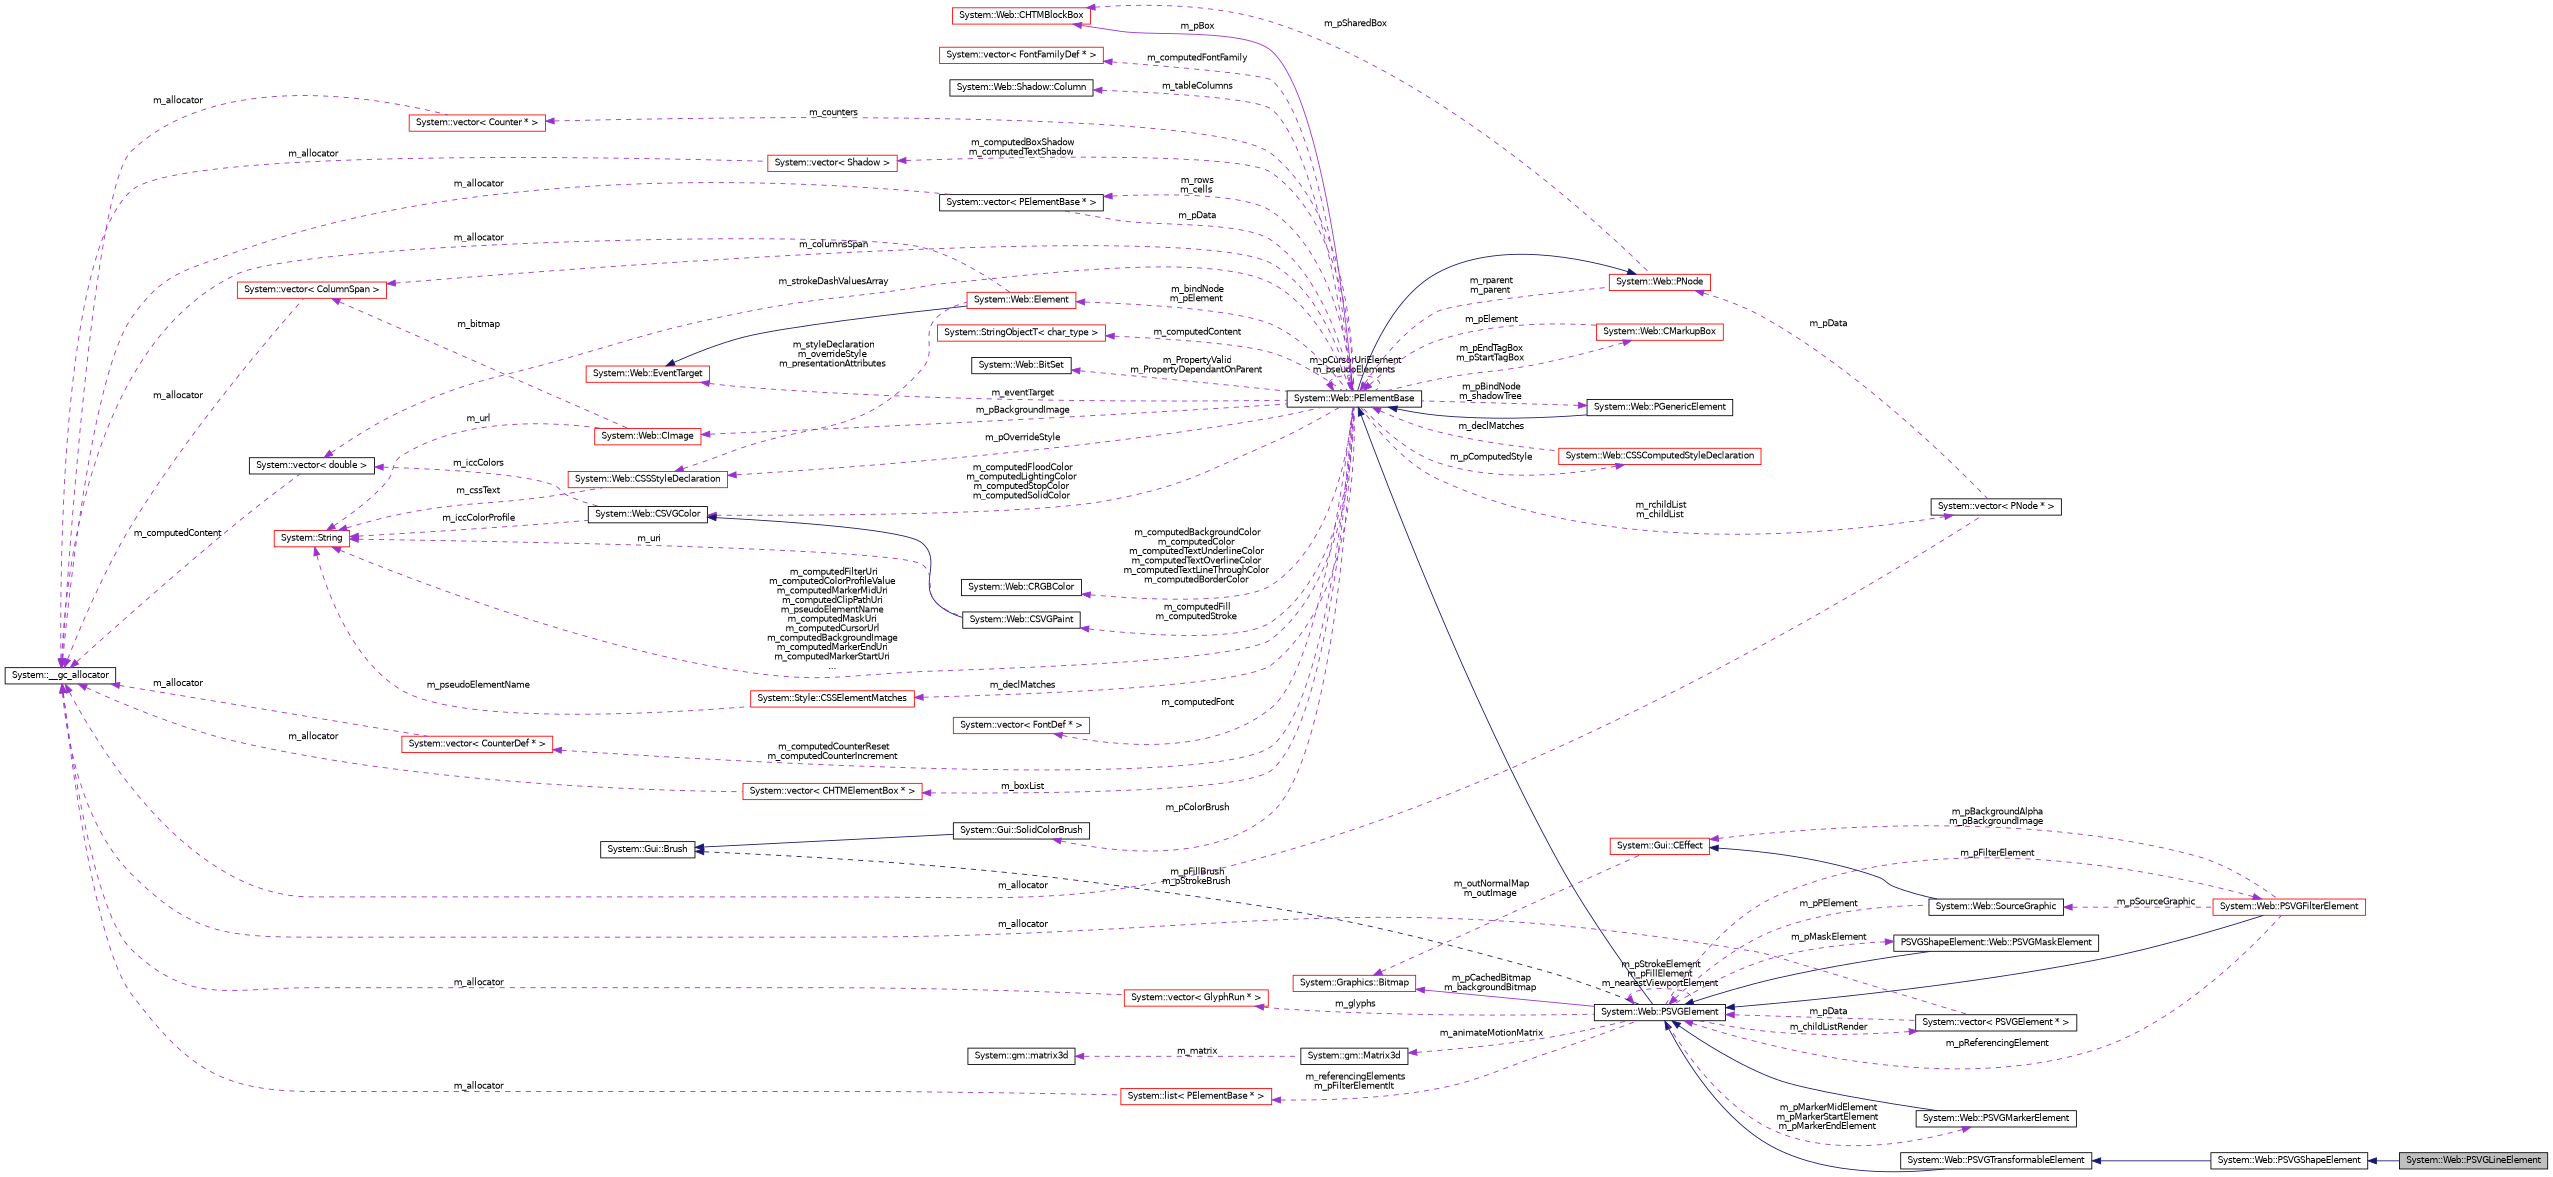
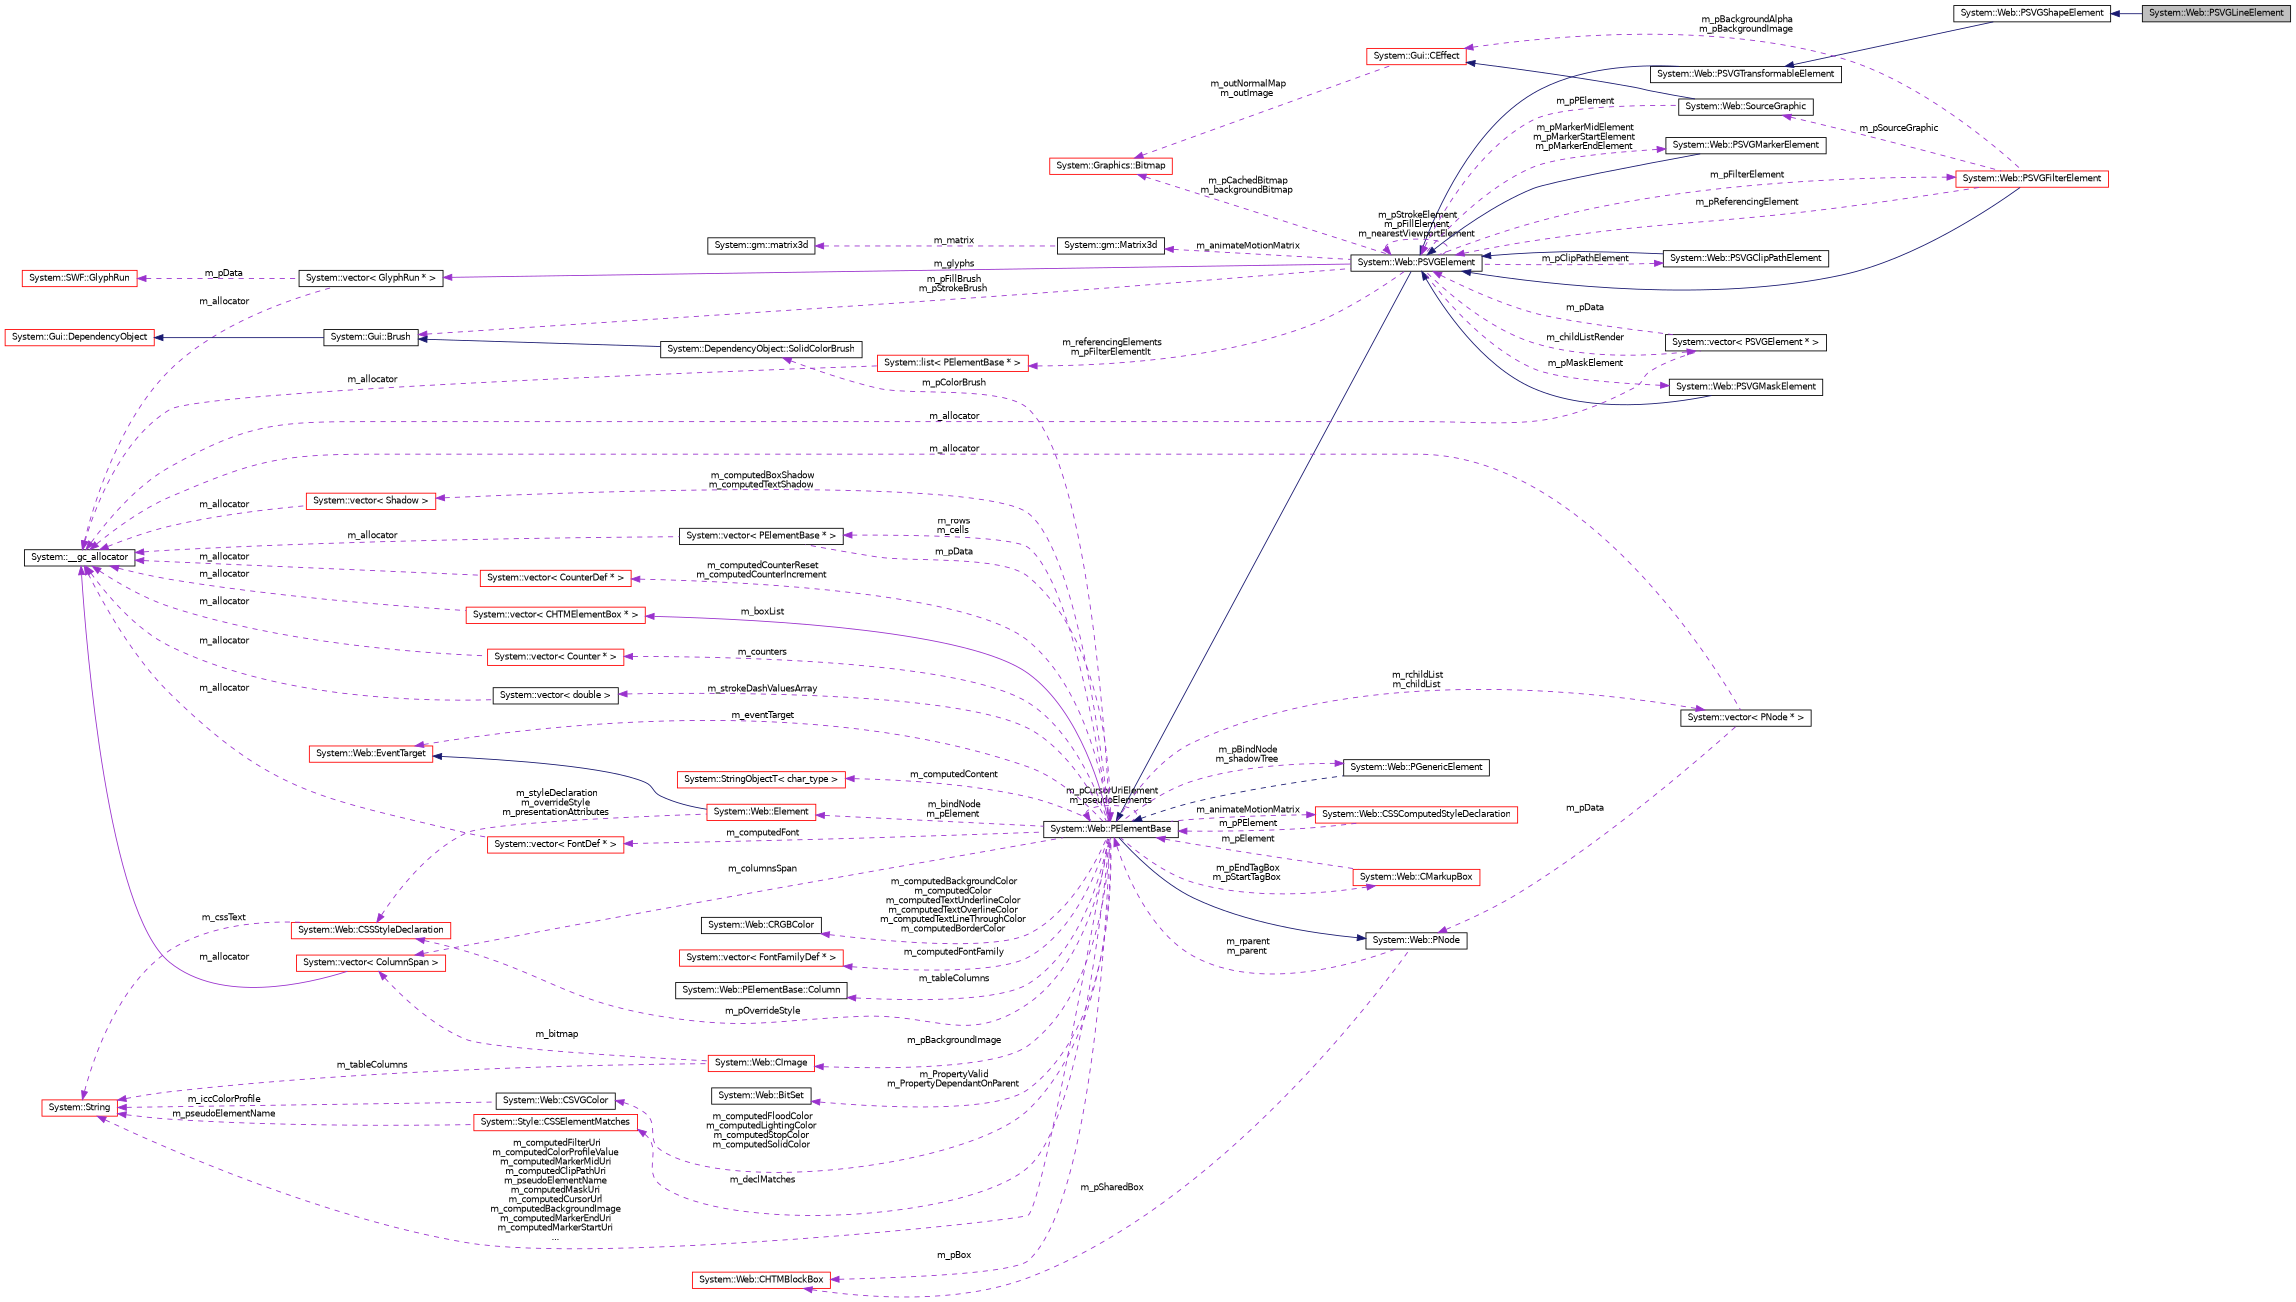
  digraph {
    rankdir=LR
    node [color=black fillcolor=white fontname=Helvetica fontsize=10 shape=record style=filled]
    edge [color=darkorchid3 dir=back fontname=Helvetica fontsize=10 labelfontname=Helvetica labelfontsize=10 style=dashed]
    n1 [fillcolor=grey75 fontcolor=black height=0.2 label="System::Web::PSVGLineElement" width=0.4]
    n2 [height=0.2 label="System::Web::PSVGShapeElement" width=0.4]
    n3 [height=0.2 label="System::Web::PSVGTransformableElement" width=0.4]
    n4 [height=0.2 label="System::Web::PSVGElement" width=0.4]
-   n5 [height=0.2 label="PSVGShapeElement::Web::PSVGMaskElement" width=0.4]
+   n5 [height=0.2 label="System::Web::PSVGMaskElement" width=0.4]
    n6 [color=red height=0.2 label="System::Web::PSVGFilterElement" width=0.4]
    n7 [height=0.2 label="System::Web::SourceGraphic" width=0.4]
    n8 [height=0.2 label="System::Web::PSVGMarkerElement" width=0.4]
+   n9 [height=0.2 label="System::Web::PSVGClipPathElement" width=0.4]
    n10 [height=0.2 label="System::vector\< PSVGElement * \>" width=0.4]
    n11 [height=0.2 label="System::Web::PElementBase" width=0.4]
-   n12 [color=red height=0.2 label="System::Web::PNode" width=0.4]
+   n12 [height=0.2 label="System::Web::PNode" width=0.4]
    n13 [color=red height=0.2 label="System::Web::CMarkupBox" width=0.4]
    n14 [height=0.2 label="System::vector\< PElementBase * \>" width=0.4]
    n15 [color=red height=0.2 label="System::Web::CSSComputedStyleDeclaration" width=0.4]
    n16 [height=0.2 label="System::Web::PGenericElement" width=0.4]
    n17 [height=0.2 label="System::vector\< PNode * \>" width=0.4]
    n18 [color=red height=0.2 label="System::Web::CHTMBlockBox" width=0.4]
    n19 [color=red height=0.2 label="System::Web::EventTarget" width=0.4]
    n20 [color=red height=0.2 label="System::Web::Element" width=0.4]
    n21 [height=0.2 label="System::Web::CRGBColor" width=0.4]
    n22 [color=red height=0.2 label="System::vector\< CounterDef * \>" width=0.4]
    n23 [height=0.2 label="System::__gc_allocator" width=0.4]
    n24 [color=red height=0.2 label="System::vector\< CHTMElementBox * \>" width=0.4]
    n25 [color=red height=0.2 label="System::vector\< Counter * \>" width=0.4]
    n26 [height=0.2 label="System::vector\< double \>" width=0.4]
    n27 [color=red height=0.2 label="System::vector\< FontDef * \>" width=0.4]
    n28 [color=red height=0.2 label="System::vector\< ColumnSpan \>" width=0.4]
    n29 [color=red height=0.2 label="System::vector\< Shadow \>" width=0.4]
-   n30 [color=red height=0.2 label="System::vector\< GlyphRun * \>" width=0.4]
+   n30 [height=0.2 label="System::vector\< GlyphRun * \>" width=0.4]
    n31 [color=red height=0.2 label="System::list\< PElementBase * \>" width=0.4]
    n32 [height=0.2 label="System::Web::CSVGColor" width=0.4]
    n33 [color=red height=0.2 label="System::Web::CImage" width=0.4]
    n34 [color=red height=0.2 label="System::vector\< FontFamilyDef * \>" width=0.4]
-   n35 [height=0.2 label="System::Web::Shadow::Column" width=0.4]
+   n35 [height=0.2 label="System::Web::PElementBase::Column" width=0.4]
    n36 [color=red height=0.2 label="System::String" width=0.4]
-   n37 [height=0.2 label="System::Web::CSVGPaint" width=0.4]
    n38 [color=red height=0.2 label="System::Web::CSSStyleDeclaration" width=0.4]
    n39 [color=red height=0.2 label="System::Style::CSSElementMatches" width=0.4]
    n40 [color=red height=0.2 label="System::Graphics::Bitmap" width=0.4]
    n41 [color=red height=0.2 label="System::Gui::CEffect" width=0.4]
    n42 [color=red height=0.2 label="System::StringObjectT\< char_type \>" width=0.4]
    n43 [height=0.2 label="System::Web::BitSet" width=0.4]
-   n44 [height=0.2 label="System::Gui::SolidColorBrush" width=0.4]
+   n44 [height=0.2 label="System::DependencyObject::SolidColorBrush" width=0.4]
    n45 [height=0.2 label="System::Gui::Brush" width=0.4]
+   n46 [color=red height=0.2 label="System::Gui::DependencyObject" width=0.4]
+   n47 [color=red height=0.2 label="System::SWF::GlyphRun" width=0.4]
    n48 [height=0.2 label="System::gm::Matrix3d" width=0.4]
    n49 [height=0.2 label="System::gm::matrix3d" width=0.4]
    n2 -> n1 [color=midnightblue style=solid]
    n3 -> n2 [color=midnightblue style=solid]
    n4 -> n3 [color=midnightblue style=solid]
    n4 -> n4 [label=" m_pStrokeElement\nm_pFillElement\nm_nearestViewportElement"]
    n4 -> n5 [color=midnightblue style=solid]
    n4 -> n6 [color=midnightblue style=solid]
    n4 -> n6 [label=" m_pReferencingElement"]
    n4 -> n7 [label=" m_pPElement"]
    n4 -> n8 [color=midnightblue style=solid]
+   n4 -> n9 [color=midnightblue style=solid]
    n4 -> n10 [label=" m_pData"]
    n5 -> n4 [label=" m_pMaskElement"]
    n6 -> n4 [label=" m_pFilterElement"]
    n7 -> n6 [label=" m_pSourceGraphic"]
    n8 -> n4 [label=" m_pMarkerMidElement\nm_pMarkerStartElement\nm_pMarkerEndElement"]
+   n9 -> n4 [label=" m_pClipPathElement"]
    n10 -> n4 [label=" m_childListRender"]
    n11 -> n4 [color=midnightblue style=solid]
    n11 -> n11 [label=" m_pCursorUriElement\nm_pseudoElements"]
    n11 -> n12 [label=" m_rparent\nm_parent"]
    n11 -> n13 [label=" m_pElement"]
    n11 -> n14 [label=" m_pData"]
-   n11 -> n15 [label=" m_declMatches"]
-   n11 -> n16 [color=midnightblue style=solid]
+   n11 -> n15 [label=" m_pPElement"]
+   n11 -> n16 [color=midnightblue]
    n12 -> n11 [color=midnightblue style=solid]
    n12 -> n17 [label=" m_pData"]
    n13 -> n11 [label=" m_pEndTagBox\nm_pStartTagBox"]
    n14 -> n11 [label=" m_rows\nm_cells"]
-   n15 -> n11 [label=" m_pComputedStyle"]
+   n15 -> n11 [label=" m_animateMotionMatrix"]
    n16 -> n11 [label=" m_pBindNode\nm_shadowTree"]
    n17 -> n11 [label=" m_rchildList\nm_childList"]
-   n18 -> n11 [label=" m_pBox" style=solid]
+   n18 -> n11 [label=" m_pBox"]
    n18 -> n12 [label=" m_pSharedBox"]
    n19 -> n11 [label=" m_eventTarget"]
    n19 -> n20 [color=midnightblue style=solid]
    n20 -> n11 [label=" m_bindNode\nm_pElement"]
    n21 -> n11 [label=" m_computedBackgroundColor\nm_computedColor\nm_computedTextUnderlineColor\nm_computedTextOverlineColor\nm_computedTextLineThroughColor\nm_computedBorderColor"]
    n22 -> n11 [label=" m_computedCounterReset\nm_computedCounterIncrement"]
    n23 -> n10 [label=" m_allocator"]
    n23 -> n14 [label=" m_allocator"]
    n23 -> n17 [label=" m_allocator"]
    n23 -> n22 [label=" m_allocator"]
    n23 -> n24 [label=" m_allocator"]
    n23 -> n25 [label=" m_allocator"]
-   n23 -> n26 [label=" m_computedContent"]
-   n23 -> n20 [label=" m_allocator"]
-   n23 -> n28 [label=" m_allocator"]
+   n23 -> n26 [label=" m_allocator"]
+   n23 -> n27 [label=" m_allocator"]
+   n23 -> n28 [label=" m_allocator" style=solid]
    n23 -> n29 [label=" m_allocator"]
    n23 -> n30 [label=" m_allocator"]
    n23 -> n31 [label=" m_allocator"]
-   n24 -> n11 [label=" m_boxList"]
+   n24 -> n11 [label=" m_boxList" style=solid]
    n25 -> n11 [label=" m_counters"]
    n26 -> n11 [label=" m_strokeDashValuesArray"]
-   n26 -> n32 [label=" m_iccColors"]
    n27 -> n11 [label=" m_computedFont"]
    n28 -> n11 [label=" m_columnsSpan"]
    n28 -> n33 [label=" m_bitmap"]
    n29 -> n11 [label=" m_computedBoxShadow\nm_computedTextShadow"]
-   n30 -> n4 [label=" m_glyphs"]
+   n30 -> n4 [label=" m_glyphs" style=solid]
    n31 -> n4 [label=" m_referencingElements\nm_pFilterElementIt"]
    n32 -> n11 [label=" m_computedFloodColor\nm_computedLightingColor\nm_computedStopColor\nm_computedSolidColor"]
-   n32 -> n37 [color=midnightblue style=solid]
    n33 -> n11 [label=" m_pBackgroundImage"]
    n34 -> n11 [label=" m_computedFontFamily"]
    n35 -> n11 [label=" m_tableColumns"]
    n36 -> n11 [label=" m_computedFilterUri\nm_computedColorProfileValue\nm_computedMarkerMidUri\nm_computedClipPathUri\nm_pseudoElementName\nm_computedMaskUri\nm_computedCursorUrl\nm_computedBackgroundImage\nm_computedMarkerEndUri\nm_computedMarkerStartUri\n..."]
    n36 -> n32 [label=" m_iccColorProfile"]
-   n36 -> n33 [label=" m_url"]
-   n36 -> n37 [label=" m_uri"]
+   n36 -> n33 [label=" m_tableColumns"]
    n36 -> n38 [label=" m_cssText"]
    n36 -> n39 [label=" m_pseudoElementName"]
-   n37 -> n11 [label=" m_computedFill\nm_computedStroke"]
    n38 -> n11 [label=" m_pOverrideStyle"]
    n38 -> n20 [label=" m_styleDeclaration\nm_overrideStyle\nm_presentationAttributes"]
    n39 -> n11 [label=" m_declMatches"]
-   n40 -> n4 [label=" m_pCachedBitmap\nm_backgroundBitmap" style=solid]
+   n40 -> n4 [label=" m_pCachedBitmap\nm_backgroundBitmap"]
    n40 -> n41 [label=" m_outNormalMap\nm_outImage"]
    n41 -> n6 [label=" m_pBackgroundAlpha\nm_pBackgroundImage"]
    n41 -> n7 [color=midnightblue style=solid]
    n42 -> n11 [label=" m_computedContent"]
    n43 -> n11 [label=" m_PropertyValid\nm_PropertyDependantOnParent"]
    n44 -> n11 [label=" m_pColorBrush"]
-   n45 -> n4 [color=midnightblue label=" m_pFillBrush\nm_pStrokeBrush"]
+   n45 -> n4 [label=" m_pFillBrush\nm_pStrokeBrush"]
    n45 -> n44 [color=midnightblue style=solid]
+   n46 -> n45 [color=midnightblue style=solid]
+   n47 -> n30 [label=" m_pData"]
    n48 -> n4 [label=" m_animateMotionMatrix"]
    n49 -> n48 [label=" m_matrix"]
  }
